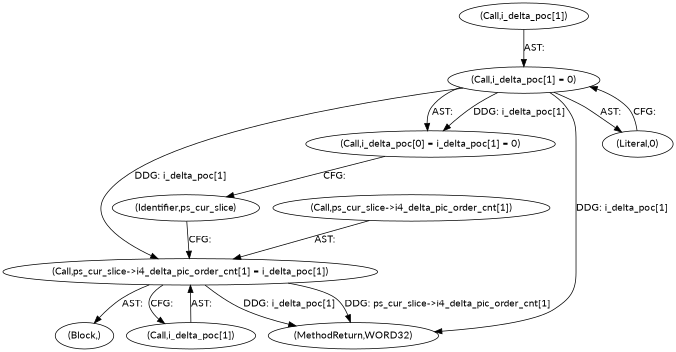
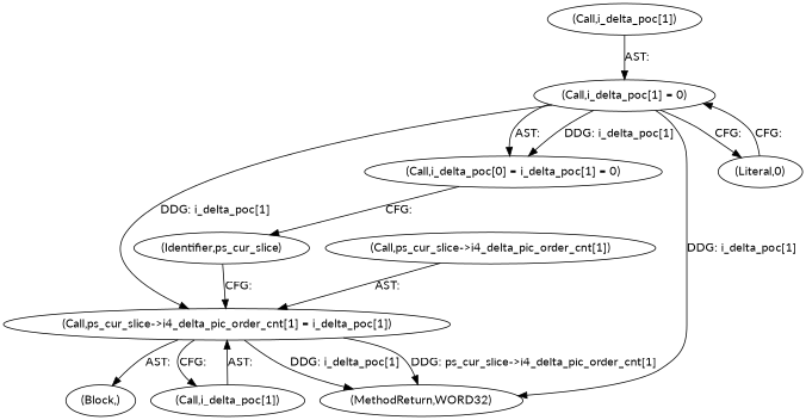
  digraph {
    fontname=Lato
    node [fontname=Lato]
    edge [fontname=Lato]
    n1 [label="(Call,ps_cur_slice->i4_delta_pic_order_cnt[1] = i_delta_poc[1])"]
    n2 [label="(Block,)"]
    n3 [label="(Call,i_delta_poc[1])"]
    n4 [label="(MethodReturn,WORD32)"]
    n5 [label="(Call,i_delta_poc[1] = 0)"]
    n6 [label="(Call,i_delta_poc[0] = i_delta_poc[1] = 0)"]
    n7 [label="(Literal,0)"]
    n8 [label="(Identifier,ps_cur_slice)"]
    n9 [label="(Call,ps_cur_slice->i4_delta_pic_order_cnt[1])"]
    n10 [label="(Call,i_delta_poc[1])"]
    n1 -> n2 [label="AST: "]
    n1 -> n3 [label="CFG: "]
    n1 -> n4 [label="DDG: i_delta_poc[1]"]
    n1 -> n4 [label="DDG: ps_cur_slice->i4_delta_pic_order_cnt[1]"]
    n3 -> n1 [label="AST: "]
    n5 -> n1 [label="DDG: i_delta_poc[1]"]
    n5 -> n4 [label="DDG: i_delta_poc[1]"]
    n5 -> n6 [label="AST: "]
    n5 -> n6 [label="DDG: i_delta_poc[1]"]
-   n5 -> n7 [label="AST: "]
+   n5 -> n7 [label="CFG: "]
    n6 -> n8 [label="CFG: "]
    n7 -> n5 [label="CFG: "]
    n8 -> n1 [label="CFG: "]
    n9 -> n1 [label="AST: "]
    n10 -> n5 [label="AST: "]
  }
